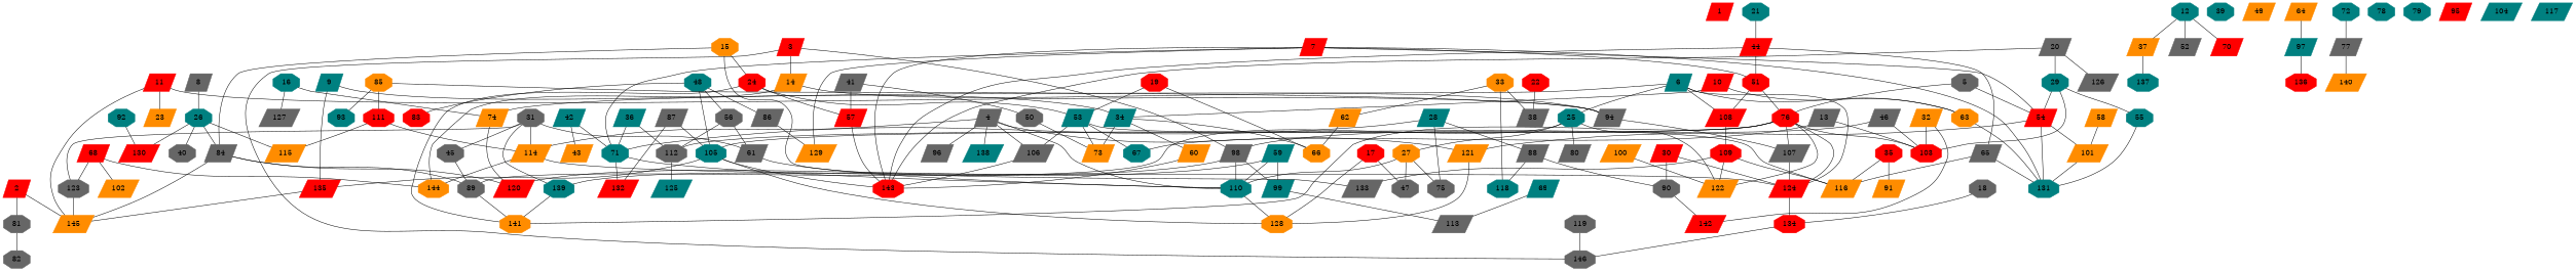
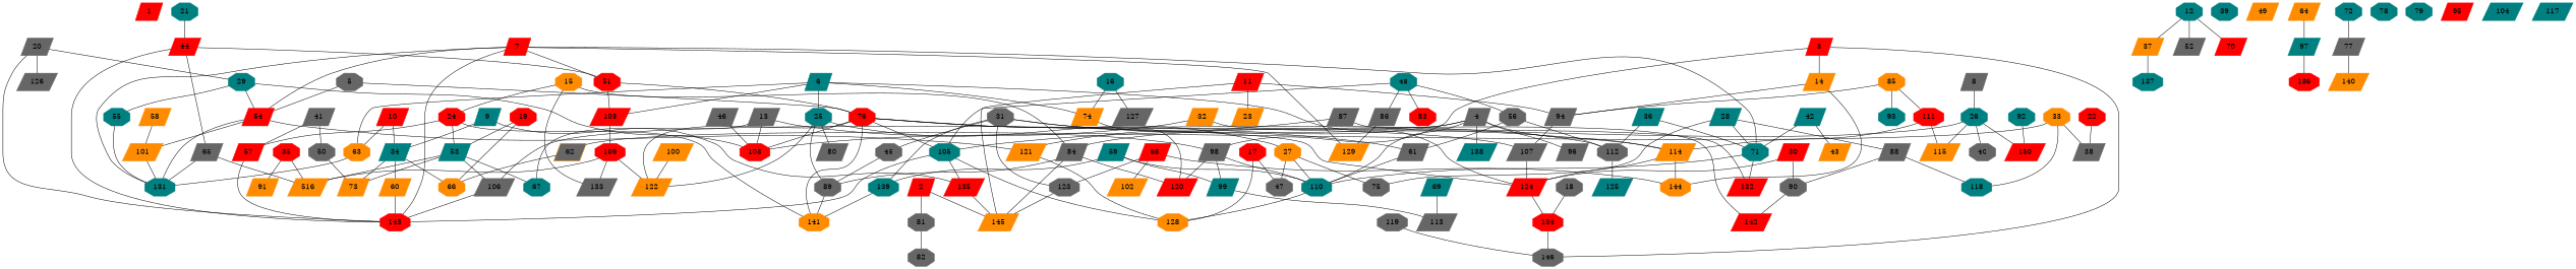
  graph {
    node [color=gray40 shape=parallelogram style=filled]
    1 [color=red]
    2 [color=red]
    81 [shape=octagon]
    145 [color=darkorange]
    82 [shape=octagon]
    3 [color=red]
    14 [color=darkorange]
    98
    146 [shape=octagon]
    94
    144 [color=darkorange shape=octagon]
    110 [color=teal shape=octagon]
    99 [color=teal]
    120 [color=red]
    4
    96
    106
    114 [color=darkorange]
    121 [color=darkorange]
    138 [color=teal]
    143 [color=red shape=octagon]
    128 [color=darkorange shape=octagon]
    124 [color=red]
    5 [shape=octagon]
    54 [color=red]
    76 [color=red shape=octagon]
    131 [color=teal shape=octagon]
    101 [color=darkorange]
    103 [color=red shape=octagon]
    141 [color=darkorange shape=octagon]
    122 [color=darkorange]
    112 [shape=octagon]
    105 [color=teal shape=octagon]
    107
    6 [color=teal]
    25 [color=teal shape=octagon]
    63 [color=darkorange shape=octagon]
    74 [color=darkorange]
    108 [color=red]
    27 [color=darkorange shape=octagon]
    80
    89 [shape=octagon]
    109 [color=red shape=octagon]
    134 [color=red shape=octagon]
    7 [color=red]
    51 [color=red shape=octagon]
    71 [color=teal shape=octagon]
    129 [color=darkorange]
    132 [color=red]
    26 [color=teal shape=octagon]
    8
    84
    40 [shape=octagon]
    115 [color=darkorange]
    130 [color=red]
    9 [color=teal]
    34 [color=teal]
    135 [color=red]
    66 [color=darkorange shape=octagon]
    60 [color=darkorange]
    73 [color=darkorange]
    10 [color=red]
    11 [color=red]
    23 [color=darkorange]
    12 [color=teal shape=octagon]
    37 [color=darkorange]
    52
    70 [color=red]
    137 [color=teal shape=octagon]
    67 [color=teal shape=octagon]
    13
    15 [color=darkorange shape=octagon]
    24 [color=red shape=octagon]
    133
    53 [color=teal]
    57 [color=red]
    16 [color=teal shape=octagon]
    127
    17 [color=red shape=octagon]
    47 [shape=octagon]
    18 [shape=octagon]
    19 [color=red shape=octagon]
-   116 [color=darkorange]
+   116 [color=darkorange label=516]
    20
    29 [color=teal shape=octagon]
    126
    55 [color=teal shape=octagon]
    41
    50 [shape=octagon]
    21 [color=teal shape=octagon]
    44 [color=red]
    65
    22 [color=red shape=octagon]
    38
    75 [shape=octagon]
    28 [color=teal]
    88
    90 [shape=octagon]
    118 [color=teal shape=octagon]
    30 [color=red]
    142 [color=red]
    31 [shape=octagon]
    45 [shape=octagon]
    61
    123 [shape=octagon]
    139 [color=teal shape=octagon]
    32 [color=darkorange]
    33 [color=darkorange shape=octagon]
-   62 [color=darkorange]
+   62 [color=darkorange fillcolor=gray40]
    35 [color=red shape=octagon]
    91 [color=darkorange]
    36 [color=teal]
    125 [color=teal]
    39 [color=teal shape=octagon]
    42 [color=teal]
    43 [color=darkorange]
    46
    48 [color=teal shape=octagon]
    56 [shape=octagon]
    83 [color=red shape=octagon]
    86
    49 [color=darkorange]
    58 [color=darkorange]
    59 [color=teal]
    113
    64 [color=darkorange]
    97 [color=teal]
    136 [color=red shape=octagon]
    68 [color=red]
    102 [color=darkorange]
    69 [color=teal]
    72 [color=teal shape=octagon]
    77
    140 [color=darkorange]
    78 [color=teal shape=octagon]
    79 [color=teal shape=octagon]
    85 [color=darkorange shape=octagon]
    93 [color=teal shape=octagon]
    111 [color=red shape=octagon]
    87
    92 [color=teal shape=octagon]
    95 [color=red]
    100 [color=darkorange]
    104 [color=teal]
    117 [color=teal]
    119 [shape=octagon]
    2 -- 81
    2 -- 145
    81 -- 82
    3 -- 14
    3 -- 98
    3 -- 146
    14 -- 94
    14 -- 144
    98 -- 110
    98 -- 99
    98 -- 120
    94 -- 107
    110 -- 128
    99 -- 113
    4 -- 110
    4 -- 96
    4 -- 106
    4 -- 114
    4 -- 121
    4 -- 138
    106 -- 143
    114 -- 144
    114 -- 124
    121 -- 128
    124 -- 134
    5 -- 54
    5 -- 76
    54 -- 121
    54 -- 131
    54 -- 101
    76 -- 124
    76 -- 103
    76 -- 141
    76 -- 122
    76 -- 112
    76 -- 105
    76 -- 107
    101 -- 131
    112 -- 125
    105 -- 143
    105 -- 128
    105 -- 135
    107 -- 124
    6 -- 124
    6 -- 25
    6 -- 63
    6 -- 74
    6 -- 108
    25 -- 122
    25 -- 27
    25 -- 80
    25 -- 89
    63 -- 131
    74 -- 120
    108 -- 109
    27 -- 110
    27 -- 47
    27 -- 75
    89 -- 141
    109 -- 122
    109 -- 133
    109 -- 116
    134 -- 146
    7 -- 143
    7 -- 54
    7 -- 131
    7 -- 51
    7 -- 71
    7 -- 129
    51 -- 76
    51 -- 108
    71 -- 110
    71 -- 132
    26 -- 84
    26 -- 40
    26 -- 115
    26 -- 130
    8 -- 26
    84 -- 145
    84 -- 120
    84 -- 89
    9 -- 34
    9 -- 135
    34 -- 66
    34 -- 60
    34 -- 73
    135 -- 145
    60 -- 143
    10 -- 63
    10 -- 34
    11 -- 145
    11 -- 94
    11 -- 23
    12 -- 37
    12 -- 52
    12 -- 70
    37 -- 137
    13 -- 103
    13 -- 67
    15 -- 84
    15 -- 24
    15 -- 133
    24 -- 141
    24 -- 53
    24 -- 57
    53 -- 106
    53 -- 73
    53 -- 67
    53 -- 116
    57 -- 143
    16 -- 74
    16 -- 127
    17 -- 128
    17 -- 47
    18 -- 134
    19 -- 66
    19 -- 53
    20 -- 143
    20 -- 29
    20 -- 126
    29 -- 54
    29 -- 103
    29 -- 55
    55 -- 131
    41 -- 57
    41 -- 50
    50 -- 73
    21 -- 44
    44 -- 143
    44 -- 51
    44 -- 65
    65 -- 131
    65 -- 116
    22 -- 38
    28 -- 71
    28 -- 75
    28 -- 88
    88 -- 90
    88 -- 118
    90 -- 142
    30 -- 124
    30 -- 90
    31 -- 114
    31 -- 45
    31 -- 61
    31 -- 123
    31 -- 139
    45 -- 89
    61 -- 110
    123 -- 145
    139 -- 141
    32 -- 103
    32 -- 142
    33 -- 38
    33 -- 118
    33 -- 62
    62 -- 66
    35 -- 116
    35 -- 91
    36 -- 112
    36 -- 71
    42 -- 71
    42 -- 43
-   46 -- 98
+   13 -- 98
    46 -- 103
    48 -- 105
    48 -- 56
    48 -- 83
    48 -- 86
    56 -- 112
    56 -- 61
    86 -- 129
    58 -- 101
    59 -- 110
    59 -- 99
    59 -- 139
    64 -- 97
    97 -- 136
    68 -- 144
    68 -- 123
    68 -- 102
    69 -- 113
    72 -- 77
    77 -- 140
    85 -- 94
    85 -- 93
    85 -- 111
    111 -- 114
    111 -- 115
    87 -- 105
    87 -- 132
    92 -- 130
    100 -- 122
    119 -- 146
  }
